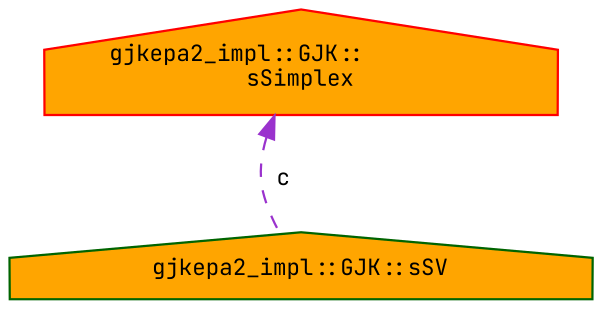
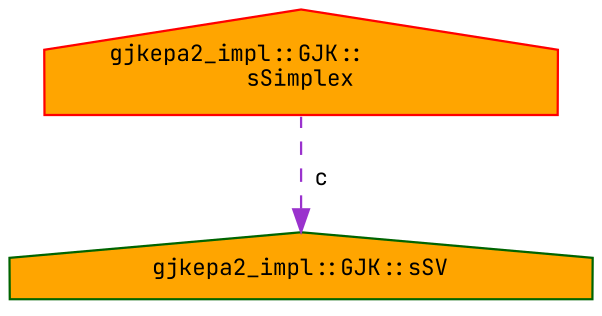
  digraph {
    fontname="JetBrains Mono"
    node [fillcolor=orange fontname="JetBrains Mono" fontsize=10 shape=house style=filled]
    n1 [color=red fontcolor=black height=0.2 label="gjkepa2_impl::GJK::\lsSimplex" width=0.4]
    n2 [color=darkgreen height=0.2 label="gjkepa2_impl::GJK::sSV" width=0.4]
-   n1 -> n2 [color=darkorchid3 dir=back fontname="JetBrains Mono" fontsize=10 label=" c" labelfontname=Helvetica labelfontsize=10 style=dashed]
+   n2 -> n1 [color=darkorchid3 dir=back fontname="JetBrains Mono" fontsize=10 label=" c" labelfontname=Helvetica labelfontsize=10 style=dashed]
  }
